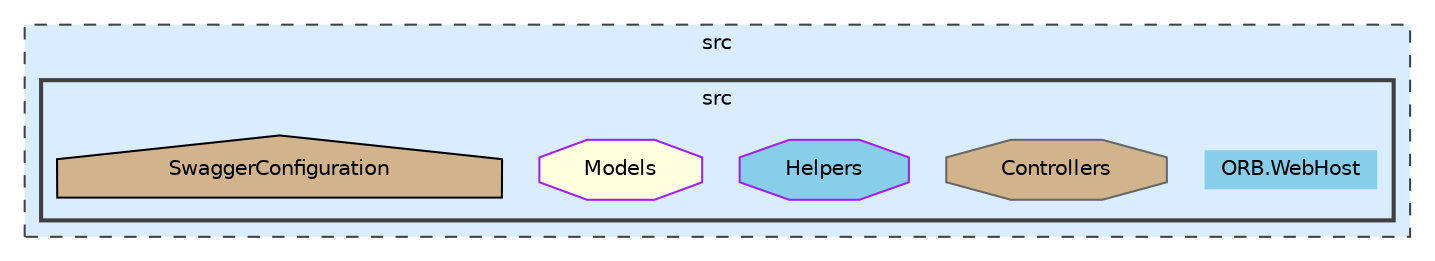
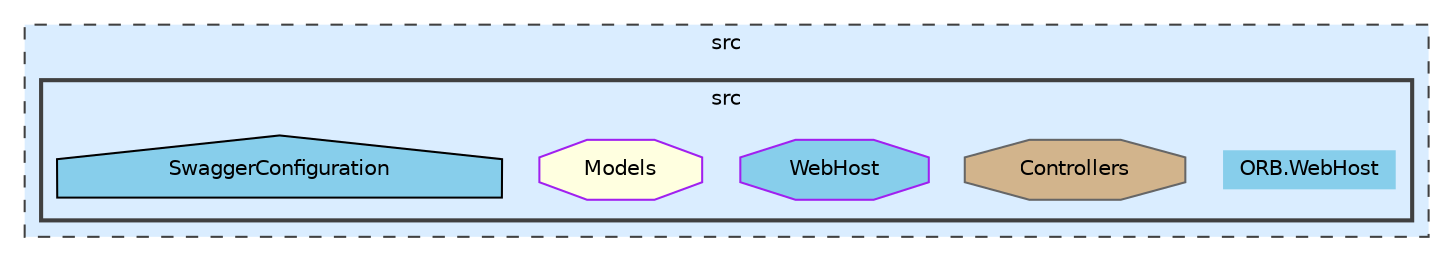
  digraph {
    compound=true
    node [fontname=Helvetica fontsize=10 shape=octagon style=filled fillcolor=skyblue color=purple]
    n1 [height=0.2 label="ORB.WebHost" shape=plaintext width=0.4]
    n2 [color=gray40 fillcolor=tan height=0.2 label=Controllers width=0.4]
-   n3 [height=0.2 label=Helpers width=0.4]
+   n3 [height=0.2 label=WebHost width=0.4]
    n4 [fillcolor=lightyellow height=0.2 label=Models width=0.4]
-   n5 [color=black fillcolor=tan height=0.2 label=SwaggerConfiguration shape=house width=0.4]
+   n5 [color=black height=0.2 label=SwaggerConfiguration shape=house width=0.4]
    subgraph cluster_1 {
      bgcolor="#daedff"
      fontname=Helvetica
      fontsize=10
      label=src
      pencolor=grey25
      style="filled,dashed"
      subgraph cluster_2 {
        bgcolor="#daedff"
        fontname=Helvetica
        fontsize=10
        pencolor=grey25
        style="filled,bold"
        n1
        n2
        n3
        n4
        n5
      }
    }
  }
